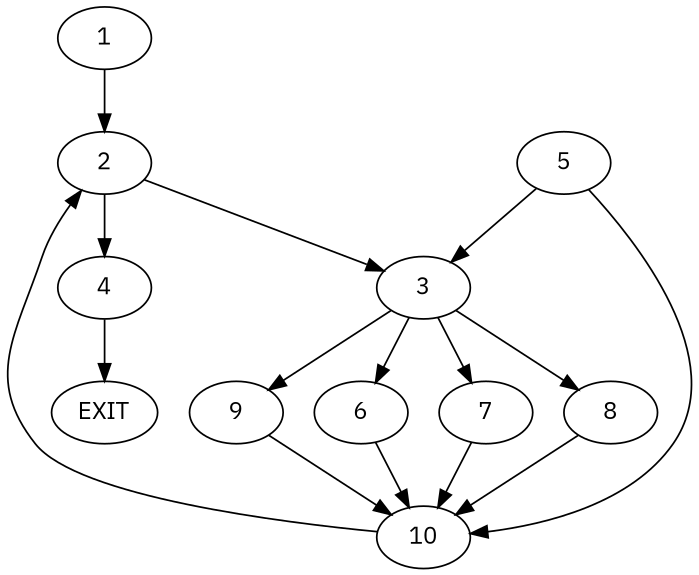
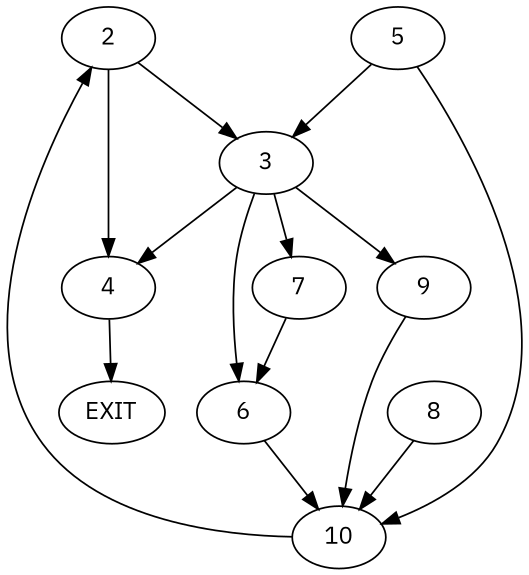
  digraph {
    fontname="IBM Plex Sans"
    node [fontname="IBM Plex Sans"]
    edge [fontname="IBM Plex Sans"]
-   1
    2
    n3 [label=EXIT]
    3
    4
    6
    7
    8
    9
    5
    10
-   1 -> 2
    2 -> 3
    2 -> 4
    3 -> 6
    3 -> 7
-   3 -> 8
+   3 -> 4
    3 -> 9
    4 -> n3
    6 -> 10
-   7 -> 10
+   7 -> 6
    8 -> 10
    9 -> 10
    5 -> 3
    5 -> 10
    10 -> 2
  }
